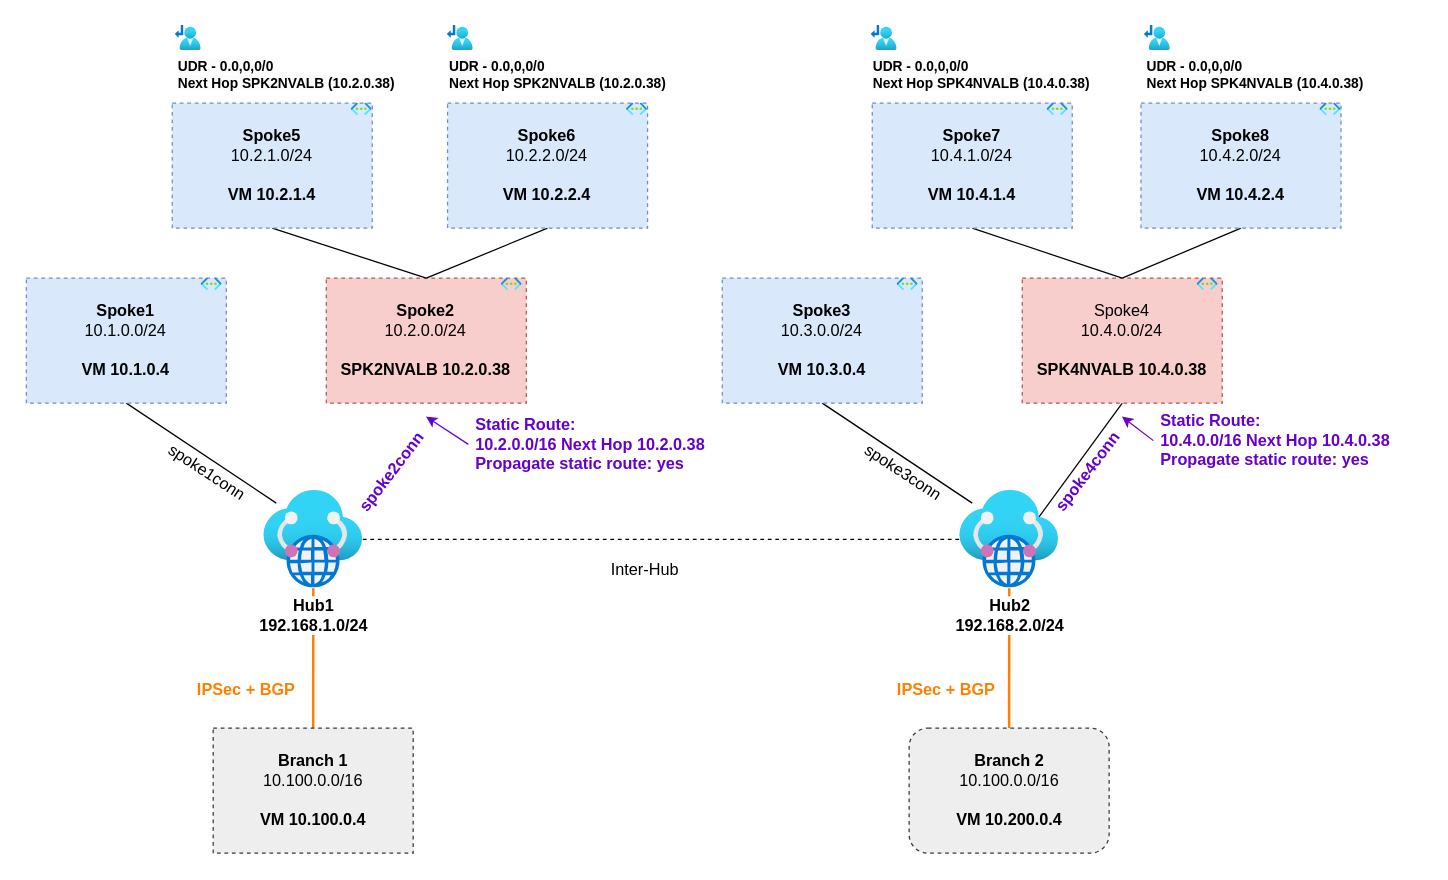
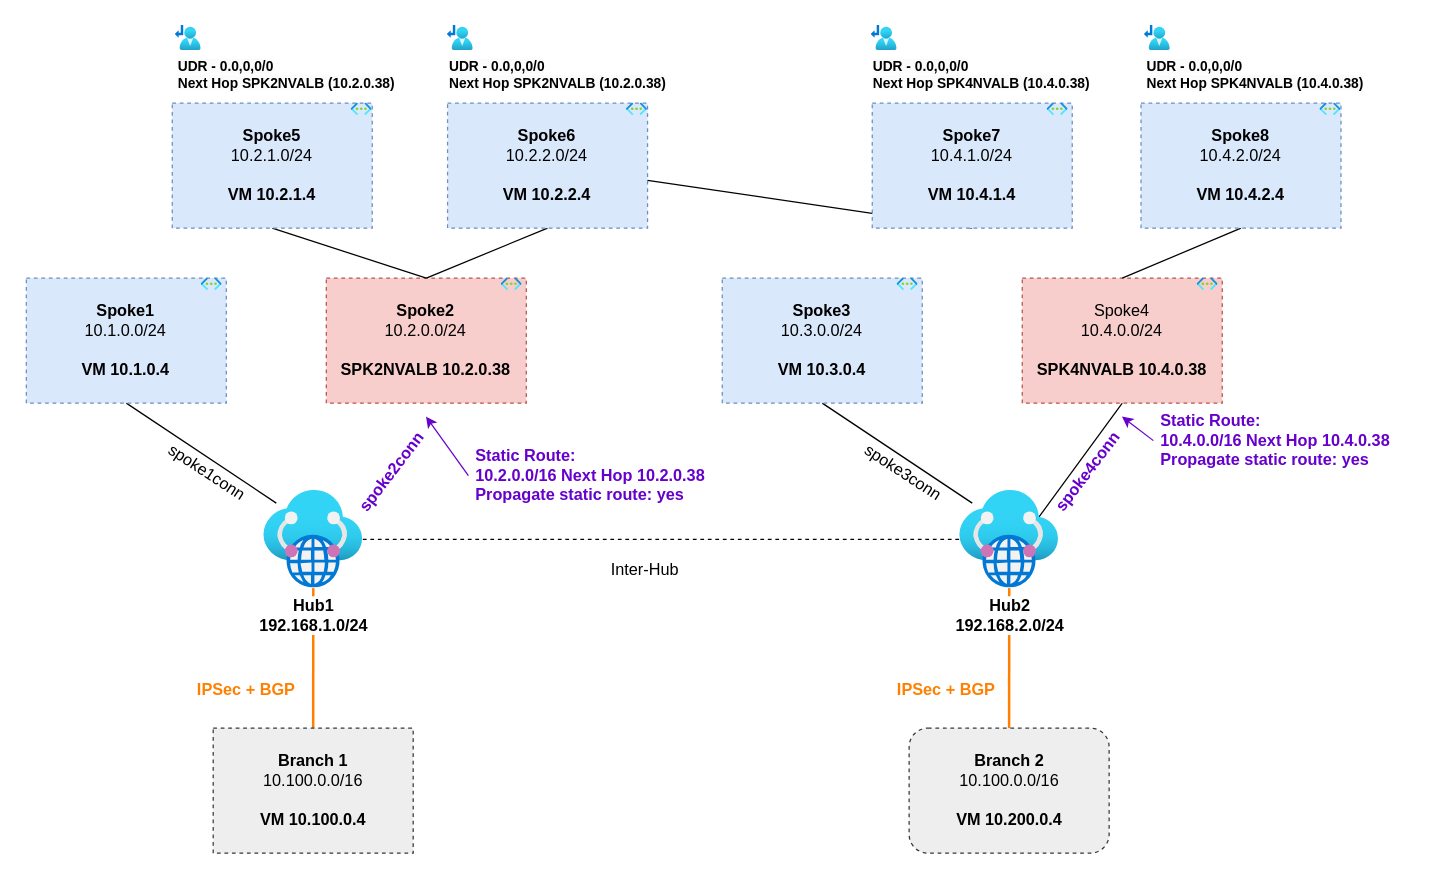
  <mxCell id="0" />
  <mxCell id="1" parent="0" />
  <mxCell id="2" style="edgeStyle=none;html=1;exitX=0.5;exitY=1;exitDx=0;exitDy=0;endArrow=none;endFill=0;fontSize=13;" parent="1" source="3" edge="1"><mxGeometry relative="1" as="geometry"><mxPoint x="220.35" y="402" as="targetPoint" /></mxGeometry></mxCell>
  <mxCell id="3" value="&lt;b style=&quot;font-size: 13px;&quot;&gt;Spoke1&lt;/b&gt;&lt;br style=&quot;font-size: 13px;&quot;&gt;10.1.0.0/24&lt;br style=&quot;font-size: 13px;&quot;&gt;&lt;br style=&quot;font-size: 13px;&quot;&gt;&lt;b style=&quot;font-size: 13px;&quot;&gt;VM 10.1.0.4&lt;/b&gt;" style="whiteSpace=wrap;html=1;fillColor=#dae8fc;strokeColor=#6c8ebf;dashed=1;fontSize=13;" parent="1" vertex="1"><mxGeometry x="20.35" y="222" width="160" height="100" as="geometry" /></mxCell>
  <mxCell id="4" value="" style="aspect=fixed;html=1;points=[];align=center;image;fontSize=13;image=img/lib/azure2/networking/Virtual_Networks.svg;dashed=1;" parent="1" vertex="1"><mxGeometry x="160.35" y="222" width="16.75" height="10" as="geometry" /></mxCell>
  <mxCell id="5" value="&lt;b style=&quot;font-size: 13px;&quot;&gt;Spoke2&lt;/b&gt;&lt;br style=&quot;font-size: 13px;&quot;&gt;10.2.0.0/24&lt;br&gt;&lt;br&gt;&lt;b style=&quot;font-size: 13px;&quot;&gt;SPK2NVALB 10.2.0.38&lt;/b&gt;" style="whiteSpace=wrap;html=1;fillColor=#f8cecc;strokeColor=#b85450;dashed=1;fontSize=13;" parent="1" vertex="1"><mxGeometry x="260.35" y="222" width="160" height="100" as="geometry" /></mxCell>
  <mxCell id="6" value="" style="aspect=fixed;html=1;points=[];align=center;image;fontSize=13;image=img/lib/azure2/networking/Virtual_Networks.svg;dashed=1;" parent="1" vertex="1"><mxGeometry x="400.35" y="222" width="16.75" height="10" as="geometry" /></mxCell>
  <mxCell id="7" style="edgeStyle=none;html=1;exitX=0.5;exitY=1;exitDx=0;exitDy=0;entryX=0.5;entryY=0;entryDx=0;entryDy=0;endArrow=none;endFill=0;fontSize=13;" parent="1" source="8" target="5" edge="1"><mxGeometry relative="1" as="geometry" /></mxCell>
  <mxCell id="8" value="&lt;b style=&quot;font-size: 13px;&quot;&gt;Spoke5&lt;/b&gt;&lt;br style=&quot;font-size: 13px;&quot;&gt;10.2.1.0/24&lt;br style=&quot;font-size: 13px;&quot;&gt;&lt;br style=&quot;font-size: 13px;&quot;&gt;&lt;b style=&quot;font-size: 13px;&quot;&gt;VM 10.2.1.4&lt;/b&gt;" style="whiteSpace=wrap;html=1;fillColor=#dae8fc;strokeColor=#6c8ebf;dashed=1;fontSize=13;" parent="1" vertex="1"><mxGeometry x="137.1" y="82" width="160" height="100" as="geometry" /></mxCell>
  <mxCell id="9" value="" style="aspect=fixed;html=1;points=[];align=center;image;fontSize=13;image=img/lib/azure2/networking/Virtual_Networks.svg;dashed=1;" parent="1" vertex="1"><mxGeometry x="280.35" y="82" width="16.75" height="10" as="geometry" /></mxCell>
  <mxCell id="10" style="edgeStyle=none;html=1;exitX=0.5;exitY=1;exitDx=0;exitDy=0;endArrow=none;endFill=0;fontSize=13;" parent="1" source="11" edge="1"><mxGeometry relative="1" as="geometry"><mxPoint x="340.35" y="222" as="targetPoint" /></mxGeometry></mxCell>
  <mxCell id="11" value="&lt;b style=&quot;font-size: 13px;&quot;&gt;Spoke6&lt;/b&gt;&lt;br style=&quot;font-size: 13px;&quot;&gt;10.2.2.0/24&lt;br style=&quot;font-size: 13px;&quot;&gt;&lt;br style=&quot;font-size: 13px;&quot;&gt;&lt;b style=&quot;font-size: 13px;&quot;&gt;VM 10.2.2.4&lt;/b&gt;" style="whiteSpace=wrap;html=1;fillColor=#dae8fc;strokeColor=#6c8ebf;dashed=1;fontSize=13;" parent="1" vertex="1"><mxGeometry x="357.35" y="82" width="160" height="100" as="geometry" /></mxCell>
  <mxCell id="12" value="" style="aspect=fixed;html=1;points=[];align=center;image;fontSize=13;image=img/lib/azure2/networking/Virtual_Networks.svg;dashed=1;" parent="1" vertex="1"><mxGeometry x="500.6" y="82" width="16.75" height="10" as="geometry" /></mxCell>
  <mxCell id="13" style="edgeStyle=none;html=1;endArrow=none;endFill=0;strokeColor=#FF8000;entryX=0.5;entryY=0;entryDx=0;entryDy=0;strokeWidth=2;fontSize=13;" parent="1" source="16" target="17" edge="1"><mxGeometry relative="1" as="geometry"><mxPoint x="243.35" y="552" as="targetPoint" /></mxGeometry></mxCell>
  <mxCell id="14" value="IPSec + BGP" style="edgeLabel;html=1;align=center;verticalAlign=middle;resizable=0;points=[];fontStyle=1;fontColor=#FF8000;fontSize=13;" parent="13" vertex="1" connectable="0"><mxGeometry x="0.367" y="-2" relative="1" as="geometry"><mxPoint x="-52" y="4" as="offset" /></mxGeometry></mxCell>
  <mxCell id="15" style="edgeStyle=none;html=1;strokeColor=#000000;fontColor=#FF8000;endArrow=none;endFill=0;dashed=1;fontSize=13;" parent="1" source="16" target="36" edge="1"><mxGeometry relative="1" as="geometry" /></mxCell>
  <mxCell id="16" value="&lt;b style=&quot;font-size: 13px;&quot;&gt;Hub1&lt;br style=&quot;font-size: 13px;&quot;&gt;192.168.1.0/24&lt;/b&gt;" style="aspect=fixed;html=1;points=[];align=center;image;fontSize=13;image=img/lib/azure2/networking/Virtual_WANs.svg;" parent="1" vertex="1"><mxGeometry x="210.35" y="392" width="79.22" height="78" as="geometry" /></mxCell>
  <mxCell id="17" value="&lt;b style=&quot;font-size: 13px;&quot;&gt;Branch 1&lt;/b&gt;&lt;br style=&quot;font-size: 13px;&quot;&gt;10.100.0.0/16&lt;br style=&quot;font-size: 13px;&quot;&gt;&lt;br style=&quot;font-size: 13px;&quot;&gt;&lt;b style=&quot;font-size: 13px;&quot;&gt;VM 10.100.0.4&lt;/b&gt;" style="whiteSpace=wrap;html=1;fillColor=#eeeeee;strokeColor=#36393d;dashed=1;fontSize=13;" parent="1" vertex="1"><mxGeometry x="169.85" y="582" width="160" height="100" as="geometry" /></mxCell>
  <mxCell id="18" value="spoke1conn" style="text;html=1;align=center;verticalAlign=middle;resizable=0;points=[];autosize=1;strokeColor=none;fillColor=none;rotation=33.1;fontSize=13;" parent="1" vertex="1"><mxGeometry x="120.35" y="362" width="90" height="30" as="geometry" /></mxCell>
  <mxCell id="19" value="spoke2conn" style="text;html=1;align=center;verticalAlign=middle;resizable=0;points=[];autosize=1;strokeColor=none;fillColor=none;rotation=-52.7;fontColor=#6600CC;fontStyle=1;fontSize=13;" parent="1" vertex="1"><mxGeometry x="262.35" y="362" width="100" height="30" as="geometry" /></mxCell>
  <mxCell id="20" style="edgeStyle=none;html=1;entryX=1.02;entryY=0.343;entryDx=0;entryDy=0;entryPerimeter=0;strokeColor=#6600CC;fontColor=#6600CC;exitX=-0.019;exitY=0.5;exitDx=0;exitDy=0;exitPerimeter=0;fontSize=13;" parent="1" source="21" target="19" edge="1"><mxGeometry relative="1" as="geometry" /></mxCell>
- <mxCell id="21" value="Static Route:&lt;br style=&quot;font-size: 13px;&quot;&gt;10.2.0.0/16 Next Hop 10.2.0.38&lt;br&gt;Propagate static route: yes" style="text;html=1;align=left;verticalAlign=middle;resizable=0;points=[];autosize=1;strokeColor=none;fillColor=none;fontColor=#6600CC;fontStyle=1;fontSize=13;" parent="1" vertex="1"><mxGeometry x="378" y="325" width="210" height="60" as="geometry" /></mxCell>
+ <mxCell id="21" value="Static Route:&lt;br style=&quot;font-size: 13px;&quot;&gt;10.2.0.0/16 Next Hop 10.2.0.38&lt;br&gt;Propagate static route: yes" style="text;html=1;align=left;verticalAlign=middle;resizable=0;points=[];autosize=1;strokeColor=none;fillColor=none;fontColor=#6600CC;fontStyle=1;fontSize=13;" parent="1" vertex="1"><mxGeometry x="378" y="350" width="210" height="60" as="geometry" /></mxCell>
  <mxCell id="22" style="edgeStyle=none;html=1;exitX=0.5;exitY=1;exitDx=0;exitDy=0;endArrow=none;endFill=0;fontSize=13;" parent="1" source="23" edge="1"><mxGeometry relative="1" as="geometry"><mxPoint x="777.1" y="402" as="targetPoint" /></mxGeometry></mxCell>
  <mxCell id="23" value="&lt;b style=&quot;font-size: 13px;&quot;&gt;Spoke3&lt;/b&gt;&lt;br style=&quot;font-size: 13px;&quot;&gt;10.3.0.0/24&lt;br style=&quot;font-size: 13px;&quot;&gt;&lt;br style=&quot;font-size: 13px;&quot;&gt;&lt;b style=&quot;font-size: 13px;&quot;&gt;VM 10.3.0.4&lt;/b&gt;" style="whiteSpace=wrap;html=1;fillColor=#dae8fc;strokeColor=#6c8ebf;dashed=1;fontSize=13;" parent="1" vertex="1"><mxGeometry x="577.1" y="222" width="160" height="100" as="geometry" /></mxCell>
  <mxCell id="24" value="" style="aspect=fixed;html=1;points=[];align=center;image;fontSize=13;image=img/lib/azure2/networking/Virtual_Networks.svg;dashed=1;" parent="1" vertex="1"><mxGeometry x="717.1" y="222" width="16.75" height="10" as="geometry" /></mxCell>
  <mxCell id="25" style="edgeStyle=none;html=1;exitX=0.5;exitY=1;exitDx=0;exitDy=0;entryX=0.769;entryY=0.313;entryDx=0;entryDy=0;entryPerimeter=0;endArrow=none;endFill=0;fontSize=13;" parent="1" source="26" target="36" edge="1"><mxGeometry relative="1" as="geometry" /></mxCell>
  <mxCell id="26" value="Spoke4&lt;br style=&quot;font-size: 13px;&quot;&gt;10.4.0.0/24&lt;br style=&quot;font-size: 13px;&quot;&gt;&lt;br style=&quot;font-size: 13px;&quot;&gt;&lt;b style=&quot;font-size: 13px;&quot;&gt;SPK4NVALB 10.4.0.38&lt;/b&gt;" style="whiteSpace=wrap;html=1;fillColor=#f8cecc;strokeColor=#b85450;dashed=1;fontSize=13;" parent="1" vertex="1"><mxGeometry x="817.1" y="222" width="160" height="100" as="geometry" /></mxCell>
  <mxCell id="27" value="" style="aspect=fixed;html=1;points=[];align=center;image;fontSize=13;image=img/lib/azure2/networking/Virtual_Networks.svg;dashed=1;" parent="1" vertex="1"><mxGeometry x="957.1" y="222" width="16.75" height="10" as="geometry" /></mxCell>
- <mxCell id="28" style="edgeStyle=none;html=1;exitX=0.5;exitY=1;exitDx=0;exitDy=0;entryX=0.5;entryY=0;entryDx=0;entryDy=0;endArrow=none;endFill=0;fontSize=13;" parent="1" source="29" target="26" edge="1"><mxGeometry relative="1" as="geometry" /></mxCell>
+ <mxCell id="28" style="edgeStyle=none;html=1;exitX=0.5;exitY=1;exitDx=0;exitDy=0;endArrow=none;endFill=0;fontSize=13;" parent="1" source="29" target="11" edge="1"><mxGeometry relative="1" as="geometry" /></mxCell>
  <mxCell id="29" value="&lt;b style=&quot;font-size: 13px;&quot;&gt;Spoke7&lt;/b&gt;&lt;br style=&quot;font-size: 13px;&quot;&gt;10.4.1.0/24&lt;br style=&quot;font-size: 13px;&quot;&gt;&lt;br style=&quot;font-size: 13px;&quot;&gt;&lt;b style=&quot;font-size: 13px;&quot;&gt;VM 10.4.1.4&lt;/b&gt;" style="whiteSpace=wrap;html=1;fillColor=#dae8fc;strokeColor=#6c8ebf;dashed=1;fontSize=13;" parent="1" vertex="1"><mxGeometry x="697.1" y="82" width="160" height="100" as="geometry" /></mxCell>
  <mxCell id="30" value="" style="aspect=fixed;html=1;points=[];align=center;image;fontSize=13;image=img/lib/azure2/networking/Virtual_Networks.svg;dashed=1;" parent="1" vertex="1"><mxGeometry x="837.1" y="82" width="16.75" height="10" as="geometry" /></mxCell>
  <mxCell id="31" style="edgeStyle=none;html=1;exitX=0.5;exitY=1;exitDx=0;exitDy=0;endArrow=none;endFill=0;fontSize=13;" parent="1" source="32" edge="1"><mxGeometry relative="1" as="geometry"><mxPoint x="897.1" y="222" as="targetPoint" /></mxGeometry></mxCell>
  <mxCell id="32" value="&lt;b style=&quot;font-size: 13px;&quot;&gt;Spoke8&lt;/b&gt;&lt;br style=&quot;font-size: 13px;&quot;&gt;10.4.2.0/24&lt;br style=&quot;font-size: 13px;&quot;&gt;&lt;br style=&quot;font-size: 13px;&quot;&gt;&lt;b style=&quot;font-size: 13px;&quot;&gt;VM 10.4.2.4&lt;/b&gt;" style="whiteSpace=wrap;html=1;fillColor=#dae8fc;strokeColor=#6c8ebf;dashed=1;fontSize=13;" parent="1" vertex="1"><mxGeometry x="912.1" y="82" width="160" height="100" as="geometry" /></mxCell>
  <mxCell id="33" value="" style="aspect=fixed;html=1;points=[];align=center;image;fontSize=13;image=img/lib/azure2/networking/Virtual_Networks.svg;dashed=1;" parent="1" vertex="1"><mxGeometry x="1055.35" y="82" width="16.75" height="10" as="geometry" /></mxCell>
  <mxCell id="34" style="edgeStyle=none;html=1;endArrow=none;endFill=0;strokeColor=#FF8000;entryX=0.5;entryY=0;entryDx=0;entryDy=0;strokeWidth=2;fontSize=13;" parent="1" source="36" target="37" edge="1"><mxGeometry relative="1" as="geometry"><mxPoint x="800.1" y="552" as="targetPoint" /></mxGeometry></mxCell>
  <mxCell id="35" value="IPSec + BGP" style="edgeLabel;html=1;align=center;verticalAlign=middle;resizable=0;points=[];fontStyle=1;fontColor=#FF8000;fontSize=13;" parent="34" vertex="1" connectable="0"><mxGeometry x="0.367" y="-2" relative="1" as="geometry"><mxPoint x="-49" y="4" as="offset" /></mxGeometry></mxCell>
  <mxCell id="36" value="&lt;b style=&quot;font-size: 13px;&quot;&gt;Hub2&lt;br style=&quot;font-size: 13px;&quot;&gt;192.168.2.0/24&lt;/b&gt;" style="aspect=fixed;html=1;points=[];align=center;image;fontSize=13;image=img/lib/azure2/networking/Virtual_WANs.svg;" parent="1" vertex="1"><mxGeometry x="767.1" y="392" width="79.22" height="78" as="geometry" /></mxCell>
  <mxCell id="37" value="&lt;b style=&quot;font-size: 13px;&quot;&gt;Branch 2&lt;/b&gt;&lt;br style=&quot;font-size: 13px;&quot;&gt;10.100.0.0/16&lt;br style=&quot;font-size: 13px;&quot;&gt;&lt;br style=&quot;font-size: 13px;&quot;&gt;&lt;b style=&quot;font-size: 13px;&quot;&gt;VM 10.200.0.4&lt;/b&gt;" style="whiteSpace=wrap;html=1;fillColor=#eeeeee;strokeColor=#36393d;dashed=1;fontSize=13;rounded=1;" parent="1" vertex="1"><mxGeometry x="726.6" y="582" width="160" height="100" as="geometry" /></mxCell>
  <mxCell id="38" value="spoke3conn" style="text;html=1;align=center;verticalAlign=middle;resizable=0;points=[];autosize=1;strokeColor=none;fillColor=none;rotation=33.1;fontSize=13;" parent="1" vertex="1"><mxGeometry x="677.1" y="362" width="90" height="30" as="geometry" /></mxCell>
  <mxCell id="39" value="spoke4conn" style="text;html=1;align=center;verticalAlign=middle;resizable=0;points=[];autosize=1;strokeColor=none;fillColor=none;rotation=-52.7;fontColor=#6600CC;fontStyle=1;fontSize=13;" parent="1" vertex="1"><mxGeometry x="819.1" y="362" width="100" height="30" as="geometry" /></mxCell>
  <mxCell id="40" style="edgeStyle=none;html=1;entryX=1.02;entryY=0.343;entryDx=0;entryDy=0;entryPerimeter=0;strokeColor=#6600CC;fontColor=#6600CC;exitX=-0.019;exitY=0.5;exitDx=0;exitDy=0;exitPerimeter=0;fontSize=13;" parent="1" source="41" target="39" edge="1"><mxGeometry relative="1" as="geometry" /></mxCell>
  <mxCell id="41" value="Static Route:&lt;br style=&quot;font-size: 13px;&quot;&gt;10.4.0.0/16 Next Hop 10.4.0.38&lt;br&gt;Propagate static route: yes" style="text;html=1;align=left;verticalAlign=middle;resizable=0;points=[];autosize=1;strokeColor=none;fillColor=none;fontColor=#6600CC;fontStyle=1;fontSize=13;" parent="1" vertex="1"><mxGeometry x="926" y="322" width="210" height="60" as="geometry" /></mxCell>
  <mxCell id="42" value="Inter-Hub" style="text;html=1;align=center;verticalAlign=middle;resizable=0;points=[];autosize=1;strokeColor=none;fillColor=none;fontColor=#000000;fontSize=13;" parent="1" vertex="1"><mxGeometry x="475.35" y="440" width="80" height="30" as="geometry" /></mxCell>
  <mxCell id="43" value="&lt;span style=&quot;color: rgb(0, 0, 0); font-size: 11px; background-color: rgb(251, 251, 251);&quot;&gt;UDR - 0.0,0,0/0 &lt;br style=&quot;font-size: 11px;&quot;&gt;Next Hop&amp;nbsp;&lt;/span&gt;&lt;b style=&quot;border-color: var(--border-color); color: rgb(0, 0, 0); text-align: center; background-color: rgb(251, 251, 251);&quot;&gt;SPK2NVALB&amp;nbsp;&lt;/b&gt;&lt;span style=&quot;color: rgb(0, 0, 0); font-size: 11px; background-color: rgb(251, 251, 251);&quot;&gt;(&lt;/span&gt;&lt;span style=&quot;color: rgb(0, 0, 0); background-color: rgb(251, 251, 251);&quot;&gt;10.2.0.38&lt;/span&gt;&lt;span style=&quot;color: rgb(0, 0, 0); font-size: 11px; background-color: rgb(251, 251, 251);&quot;&gt;)&lt;/span&gt;" style="aspect=fixed;html=1;points=[];align=left;image;fontSize=11;image=img/lib/azure2/networking/Route_Tables.svg;fontColor=#FF8000;fontStyle=1" parent="1" vertex="1"><mxGeometry x="139.7" y="20" width="20.65" height="20" as="geometry" /></mxCell>
  <mxCell id="44" value="&lt;span style=&quot;color: rgb(0, 0, 0); font-size: 11px; background-color: rgb(251, 251, 251);&quot;&gt;UDR - 0.0,0,0/0 &lt;br style=&quot;font-size: 11px;&quot;&gt;Next Hop&amp;nbsp;&lt;/span&gt;&lt;b style=&quot;border-color: var(--border-color); color: rgb(0, 0, 0); text-align: center; background-color: rgb(251, 251, 251);&quot;&gt;SPK2NVALB&amp;nbsp;&lt;/b&gt;&lt;span style=&quot;color: rgb(0, 0, 0); font-size: 11px; background-color: rgb(251, 251, 251);&quot;&gt;(10.2.0.38)&lt;/span&gt;" style="aspect=fixed;html=1;points=[];align=left;image;fontSize=11;image=img/lib/azure2/networking/Route_Tables.svg;fontColor=#FF8000;fontStyle=1" parent="1" vertex="1"><mxGeometry x="357.35" y="20" width="20.65" height="20" as="geometry" /></mxCell>
  <mxCell id="45" value="&lt;span style=&quot;color: rgb(0, 0, 0); font-size: 11px; background-color: rgb(251, 251, 251);&quot;&gt;UDR - 0.0,0,0/0 &lt;br style=&quot;font-size: 11px;&quot;&gt;Next Hop&amp;nbsp;&lt;/span&gt;&lt;b style=&quot;border-color: var(--border-color); color: rgb(0, 0, 0); text-align: center; background-color: rgb(251, 251, 251);&quot;&gt;SPK4NVALB&amp;nbsp;&lt;/b&gt;&lt;span style=&quot;color: rgb(0, 0, 0); font-size: 11px; background-color: rgb(251, 251, 251);&quot;&gt;(10.4.0.38)&lt;/span&gt;" style="aspect=fixed;html=1;points=[];align=left;image;fontSize=11;image=img/lib/azure2/networking/Route_Tables.svg;fontColor=#FF8000;fontStyle=1" parent="1" vertex="1"><mxGeometry x="696.45" y="20" width="20.65" height="20" as="geometry" /></mxCell>
  <mxCell id="46" value="&lt;span style=&quot;color: rgb(0, 0, 0); font-size: 11px; background-color: rgb(251, 251, 251);&quot;&gt;UDR - 0.0,0,0/0 &lt;br style=&quot;font-size: 11px;&quot;&gt;Next Hop&amp;nbsp;&lt;/span&gt;&lt;b style=&quot;border-color: var(--border-color); color: rgb(0, 0, 0); text-align: center; background-color: rgb(251, 251, 251);&quot;&gt;SPK4NVALB&amp;nbsp;&lt;/b&gt;&lt;span style=&quot;color: rgb(0, 0, 0); font-size: 11px; background-color: rgb(251, 251, 251);&quot;&gt;(10.4.0.38)&lt;/span&gt;" style="aspect=fixed;html=1;points=[];align=left;image;fontSize=11;image=img/lib/azure2/networking/Route_Tables.svg;fontColor=#FF8000;fontStyle=1" parent="1" vertex="1"><mxGeometry x="915" y="20" width="20.65" height="20" as="geometry" /></mxCell>
